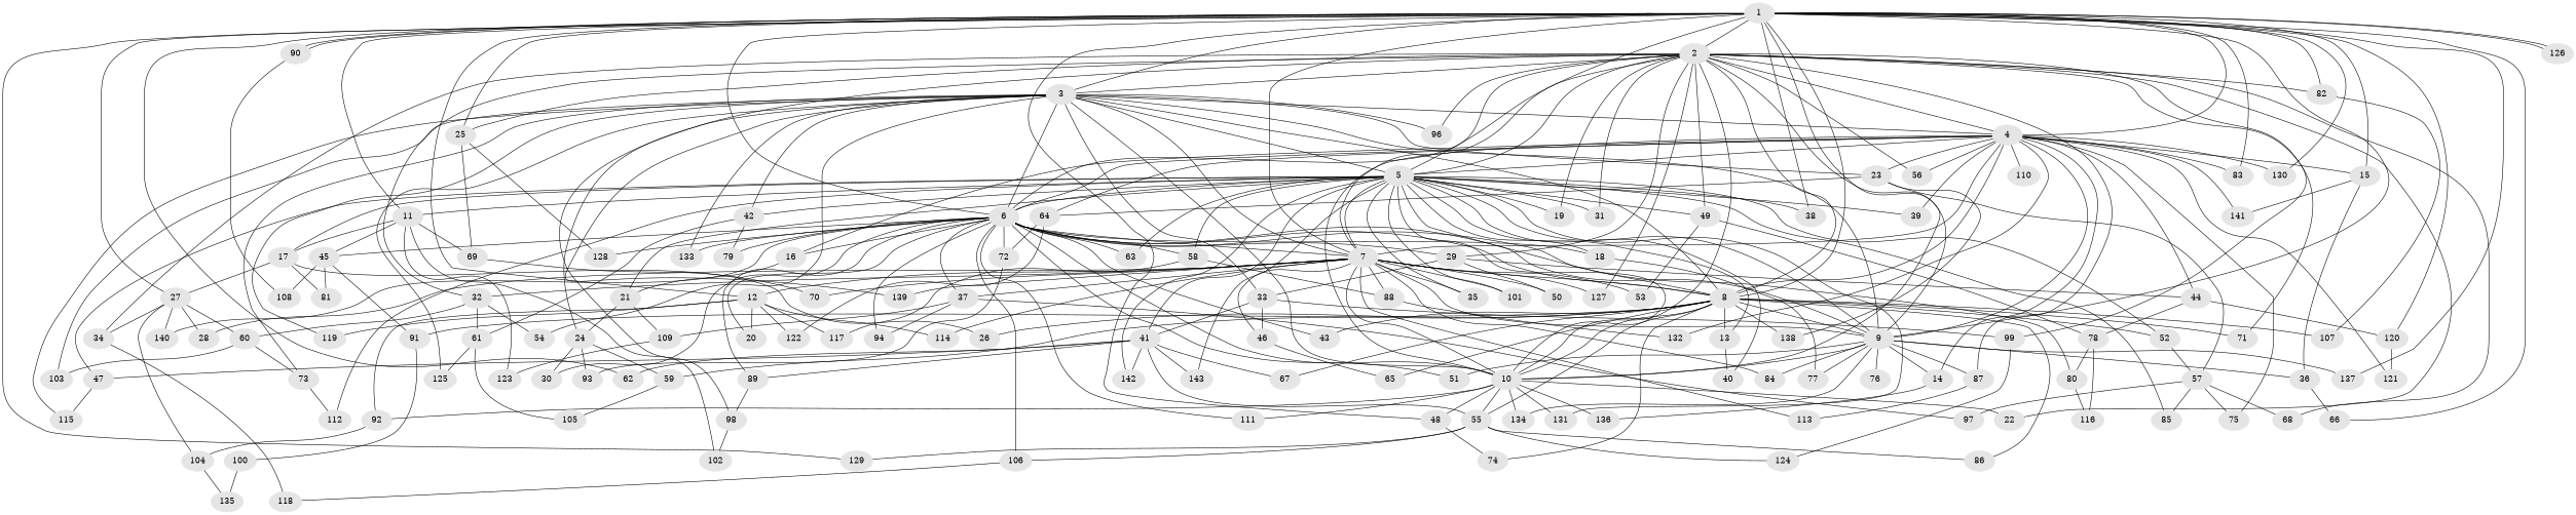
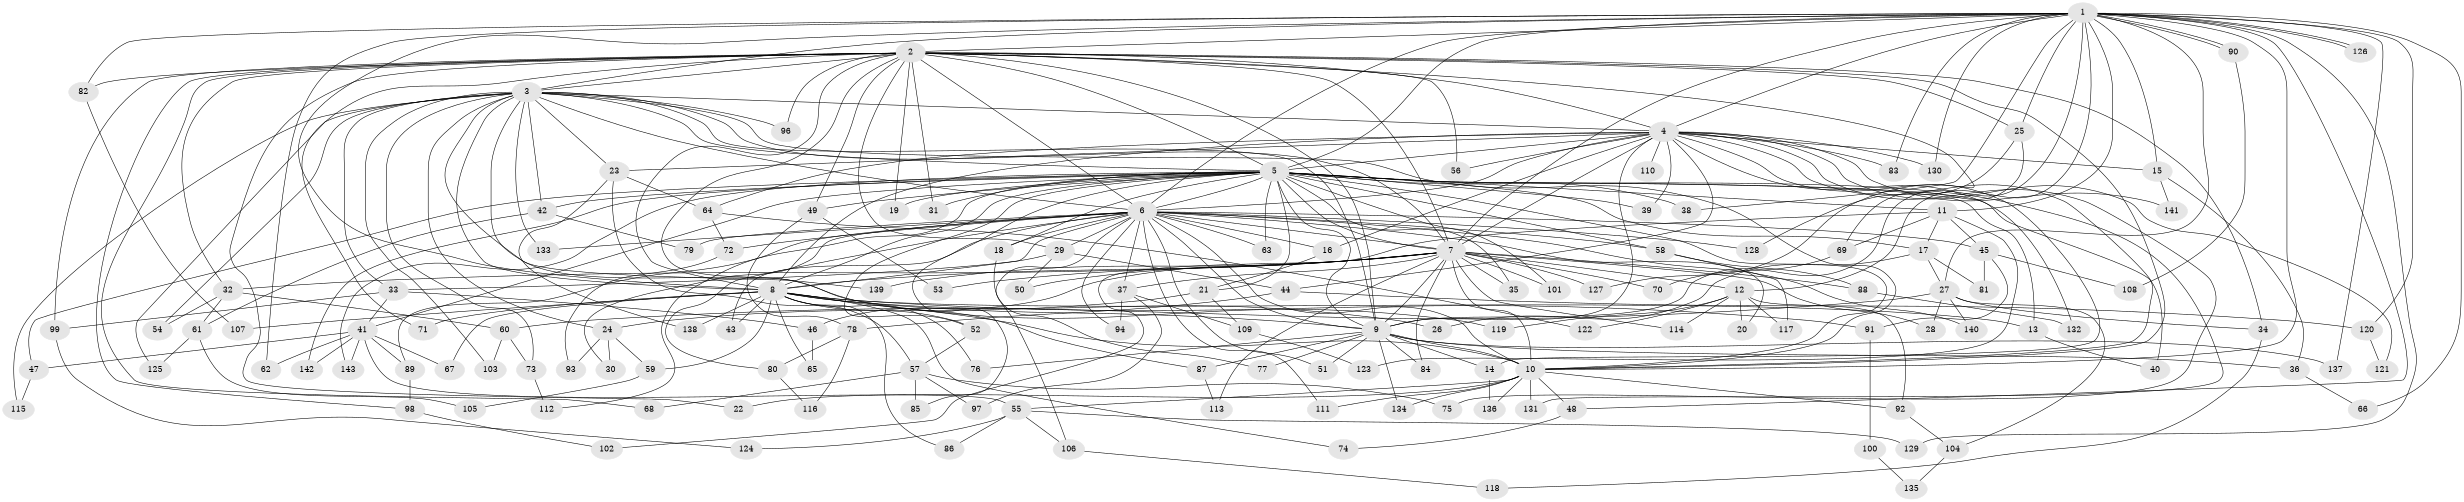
  graph {
    node [color=gray90 style=filled]
    1
    2
    3
    4
    5
    6
    7
    8
    9
    10
    11
    12
    15
    25
    27
    38
    48
    62
    66
    82
    83
    90
    120
    126
    129
    130
    137
    19
    22
    29
    31
    32
    34
    49
    56
    68
    71
    87
    96
    98
    99
    127
    23
    24
    33
    42
    54
    73
    103
    115
    119
    125
    133
    139
    14
    16
    39
    44
    64
    75
    110
    121
    132
    141
    13
    17
    18
    21
    35
    40
    41
    47
    52
    58
    63
    85
    101
    112
    131
    142
    143
    20
    30
    37
    43
    45
    51
    72
    79
    80
    89
    94
    106
    111
    128
    140
    28
    46
    50
    53
    70
    84
    88
    113
    114
    26
    59
    65
    67
    74
    76
    86
    91
    107
    138
    36
    77
    134
    55
    92
    136
    69
    102
    123
    117
    122
    60
    104
    108
    61
    118
    78
    124
    57
    93
    81
    109
    97
    116
    105
    100
    135
    1 -- 2
    1 -- 3
    1 -- 4
    1 -- 5
    1 -- 6
    1 -- 7
    1 -- 8
    1 -- 9
    1 -- 10
    1 -- 11
    1 -- 12
    1 -- 15
    1 -- 25
    1 -- 27
    1 -- 38
    1 -- 48
    1 -- 62
    1 -- 66
    1 -- 82
    1 -- 83
    1 -- 90
    1 -- 90
    1 -- 120
    1 -- 126
    1 -- 126
    1 -- 129
    1 -- 130
    1 -- 137
    2 -- 3
    2 -- 4
    2 -- 5
    2 -- 6
    2 -- 7
    2 -- 8
    2 -- 9
    2 -- 10
    2 -- 25
    2 -- 82
    2 -- 19
    2 -- 22
    2 -- 29
    2 -- 31
    2 -- 32
    2 -- 34
    2 -- 49
    2 -- 56
    2 -- 68
    2 -- 71
    2 -- 87
    2 -- 96
    2 -- 98
    2 -- 99
    2 -- 127
    3 -- 4
    3 -- 5
    3 -- 6
    3 -- 7
    3 -- 8
    3 -- 9
    3 -- 10
    3 -- 96
    3 -- 23
    3 -- 24
    3 -- 33
    3 -- 42
    3 -- 54
    3 -- 73
    3 -- 103
    3 -- 115
    3 -- 119
    3 -- 125
    3 -- 133
    3 -- 139
    4 -- 5
    4 -- 6
    4 -- 7
    4 -- 8
    4 -- 9
    4 -- 10
    4 -- 15
    4 -- 83
    4 -- 130
    4 -- 56
    4 -- 23
    4 -- 14
    4 -- 16
    4 -- 39
    4 -- 44
    4 -- 64
    4 -- 75
    4 -- 110
    4 -- 121
    4 -- 132
    4 -- 141
    5 -- 6
    5 -- 7
    5 -- 8
    5 -- 9
    5 -- 10
    5 -- 11
    5 -- 38
    5 -- 19
    5 -- 31
    5 -- 49
    5 -- 42
    5 -- 39
    5 -- 13
    5 -- 17
    5 -- 18
    5 -- 21
    5 -- 35
    5 -- 40
    5 -- 41
    5 -- 47
    5 -- 52
    5 -- 58
    5 -- 63
    5 -- 85
    5 -- 101
    5 -- 112
    5 -- 131
    5 -- 142
    5 -- 143
    6 -- 7
    6 -- 8
    6 -- 9
    6 -- 10
    6 -- 29
    6 -- 133
    6 -- 16
    6 -- 18
    6 -- 58
    6 -- 63
    6 -- 20
    6 -- 30
    6 -- 37
    6 -- 43
    6 -- 45
    6 -- 51
    6 -- 72
    6 -- 79
    6 -- 80
    6 -- 89
    6 -- 94
    6 -- 106
    6 -- 111
    6 -- 128
    6 -- 140
    7 -- 8
    7 -- 9
    7 -- 10
    7 -- 12
    7 -- 32
    7 -- 127
    7 -- 139
    7 -- 35
    7 -- 101
    7 -- 37
    7 -- 28
    7 -- 46
    7 -- 50
    7 -- 53
    7 -- 70
    7 -- 84
    7 -- 88
    7 -- 113
    7 -- 114
    8 -- 9
    8 -- 10
    8 -- 71
    8 -- 13
    8 -- 52
    8 -- 43
    8 -- 26
    8 -- 59
    8 -- 65
    8 -- 67
    8 -- 74
-   8 -- 55
+   8 -- 76
    8 -- 86
    8 -- 91
    8 -- 107
    8 -- 138
    9 -- 10
    9 -- 137
    9 -- 87
    9 -- 14
    9 -- 51
    9 -- 84
    9 -- 76
    9 -- 36
    9 -- 77
    9 -- 134
    10 -- 48
    10 -- 22
    10 -- 131
    10 -- 111
    10 -- 134
    10 -- 55
    10 -- 92
    10 -- 136
    11 -- 17
    11 -- 45
    11 -- 69
    11 -- 102
    11 -- 123
    12 -- 119
    12 -- 20
    12 -- 114
    12 -- 92
    12 -- 117
    12 -- 122
    15 -- 141
    15 -- 36
    25 -- 128
    25 -- 69
    27 -- 34
    27 -- 140
    27 -- 28
    27 -- 60
    27 -- 104
    48 -- 74
    82 -- 107
    90 -- 108
    120 -- 121
    29 -- 33
    29 -- 44
    29 -- 50
    32 -- 54
    32 -- 60
    32 -- 61
    34 -- 118
    49 -- 53
    49 -- 78
    87 -- 113
    98 -- 102
    99 -- 124
    23 -- 64
    23 -- 138
    23 -- 57
    24 -- 30
    24 -- 59
    24 -- 93
    33 -- 99
    33 -- 41
    33 -- 46
    42 -- 79
    42 -- 61
    73 -- 112
    14 -- 136
    16 -- 21
    44 -- 120
    44 -- 78
    64 -- 72
    64 -- 122
    13 -- 40
    17 -- 27
    17 -- 26
    17 -- 81
    18 -- 77
    21 -- 24
    21 -- 109
    41 -- 62
    41 -- 47
    41 -- 142
    41 -- 143
    41 -- 89
    41 -- 67
    41 -- 55
    47 -- 115
    52 -- 57
    58 -- 88
    58 -- 117
    37 -- 94
    37 -- 109
    37 -- 97
    45 -- 91
    45 -- 108
    45 -- 81
    72 -- 93
    80 -- 116
    89 -- 98
    106 -- 118
    46 -- 65
    88 -- 132
    59 -- 105
    91 -- 100
    36 -- 66
    55 -- 129
    55 -- 106
    55 -- 86
    55 -- 124
    92 -- 104
    69 -- 70
    60 -- 73
    60 -- 103
    104 -- 135
    61 -- 125
    61 -- 105
    78 -- 80
    78 -- 116
    57 -- 68
    57 -- 75
    57 -- 85
    57 -- 97
    109 -- 123
    100 -- 135
  }
